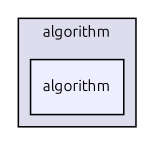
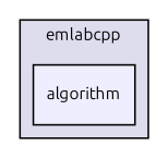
  digraph {
    compound=true
    rankdir=LR
    fontname=Ubuntu
    n1 [fillcolor="#eeeeff" fontname=Ubuntu fontsize=10 label=algorithm pencolor=black shape=box style=filled]
    subgraph cluster_1 {
      bgcolor="#ddddee"
      fontsize=10
-     label=algorithm
+     label=emlabcpp
      pencolor=black
      n1
    }
  }
